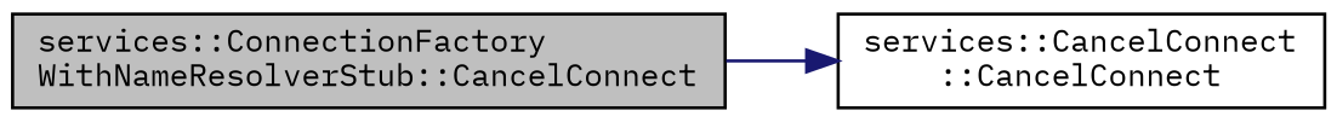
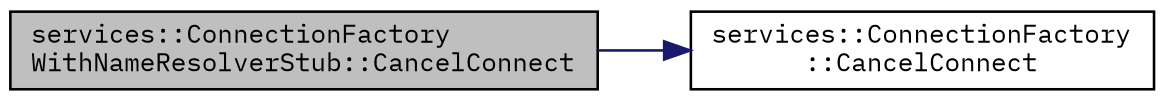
  digraph {
    rankdir=LR
    fontname="IBM Plex Mono"
    node [color=black fontname="IBM Plex Mono" fontsize=10 shape=record style=filled]
    n1 [fillcolor=grey75 fontcolor=black height=0.2 label="services::ConnectionFactory\lWithNameResolverStub::CancelConnect" width=0.4]
-   n2 [fillcolor=white height=0.2 label="services::CancelConnect\l::CancelConnect" width=0.4]
+   n2 [fillcolor=white height=0.2 label="services::ConnectionFactory\l::CancelConnect" width=0.4]
    n1 -> n2 [color=midnightblue fontname="IBM Plex Mono" fontsize=10 labelfontname=Helvetica labelfontsize=10 style=solid]
  }
